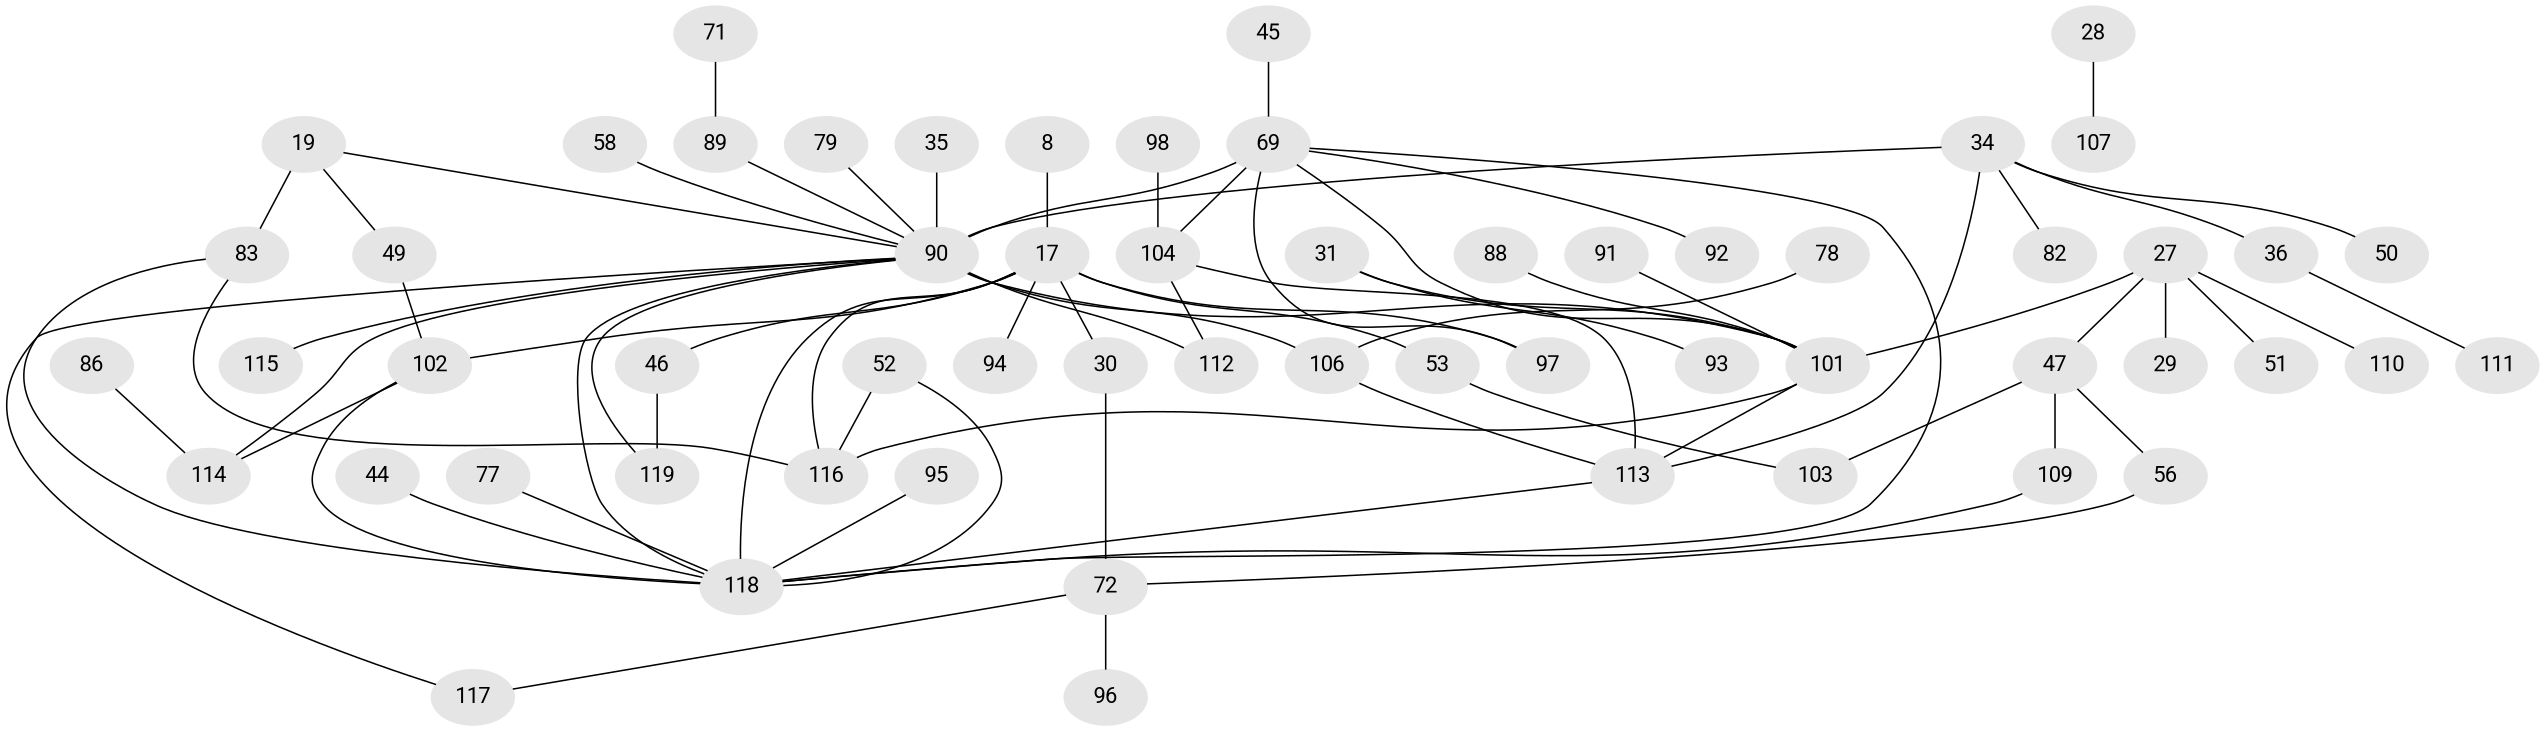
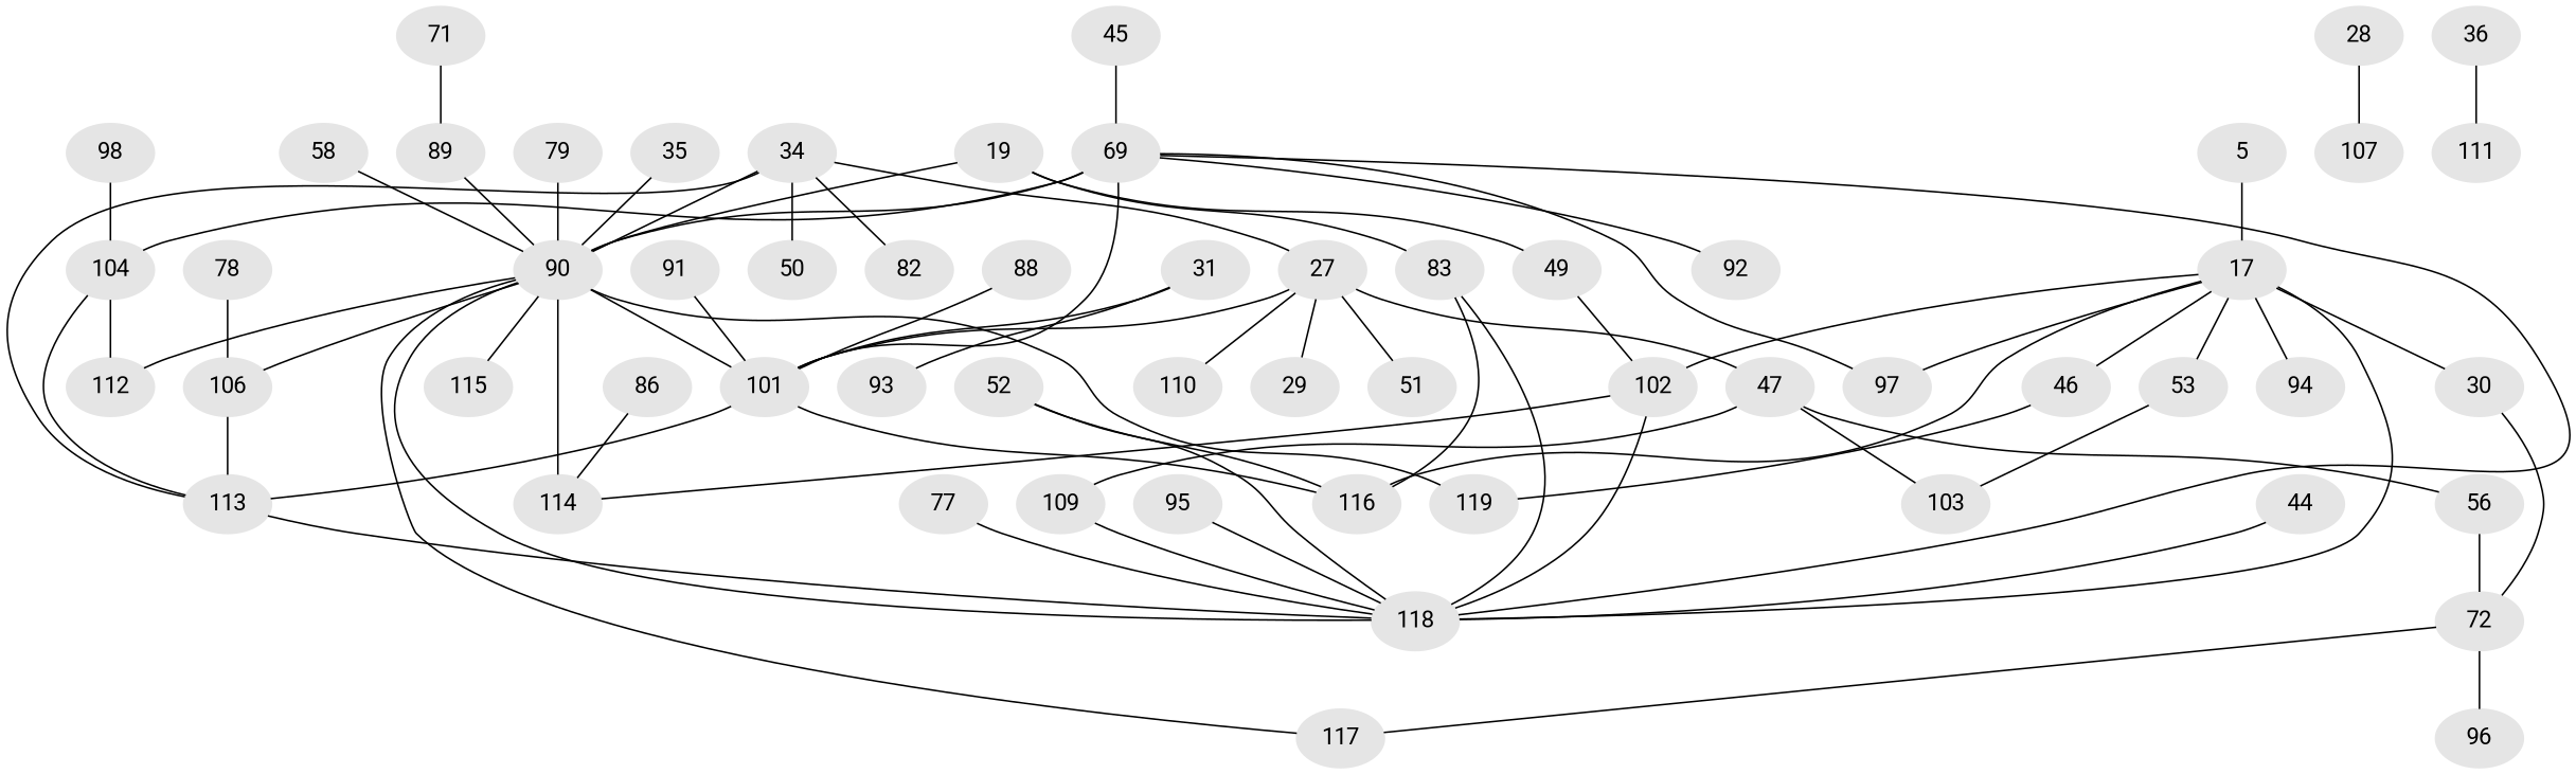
  graph {
    fontname=Roboto
    node [color=gray90 fontname=Roboto style=filled]
    edge [fontname=Roboto]
    17 [super="+5+7"]
    30 [super="+23"]
    46
    53
    94
    97 [super="+41"]
    102 [super="+13"]
    116 [super="+100"]
    118 [super="+3+2+67+65"]
-   8
+   8 [label=5]
    47 [super="+25"]
    56
    103
    109 [super="+108"]
    72
    119
    114 [super="+21+105"]
    19
    49
    83 [super="+75"]
    90 [super="+11+55+54+9"]
    101 [super="+62+43+87+85+99"]
    117
    106 [super="+68+70"]
    112 [super="+80"]
    115
    27
    29
    51
    110
    28
    107
    113 [super="+61+81"]
    96
    31
    93
    34 [super="+14"]
    36
    50
    82
    111
    35
    44
    69 [super="+26+1"]
    92
    104 [super="+63"]
    45
    52
    58
    71
    89
    77
    78
    79
    86
    88
    91
    95
    98
    17 -- 30 [weight=2]
    17 -- 46
    17 -- 53
    17 -- 94
    17 -- 97
    17 -- 102
    17 -- 116
    17 -- 118 [weight=2]
    30 -- 72
    46 -- 119
    53 -- 103
    102 -- 118
    102 -- 114
    8 -- 17
    47 -- 56
    47 -- 103
    47 -- 109
    56 -- 72
    109 -- 118
    72 -- 117
    72 -- 96
    19 -- 49
    19 -- 83 [weight=2]
    19 -- 90
    49 -- 102
    83 -- 116
    83 -- 118
    90 -- 118 [weight=2]
    90 -- 119
    90 -- 114 [weight=4]
    90 -- 101 [weight=7]
    90 -- 117
    90 -- 106 [weight=3]
    90 -- 112
    90 -- 115
    101 -- 116 [weight=2]
    101 -- 113
    106 -- 113
    27 -- 47 [weight=2]
    27 -- 101 [weight=3]
    27 -- 29
    27 -- 51
    27 -- 110
    28 -- 107
    113 -- 118
    31 -- 101
    31 -- 93
    34 -- 90 [weight=2]
    34 -- 113
-   34 -- 36
+   34 -- 27
    34 -- 50
    34 -- 82
    36 -- 111
    35 -- 90
    44 -- 118
    69 -- 97
    69 -- 118 [weight=2]
    69 -- 90 [weight=4]
    69 -- 101
    69 -- 92
    69 -- 104 [weight=2]
    104 -- 112
    104 -- 113
    45 -- 69
    52 -- 116
    52 -- 118
    58 -- 90
    71 -- 89
    89 -- 90
    77 -- 118
    78 -- 106
    79 -- 90
    86 -- 114
    88 -- 101
    91 -- 101
    95 -- 118
    98 -- 104
  }
